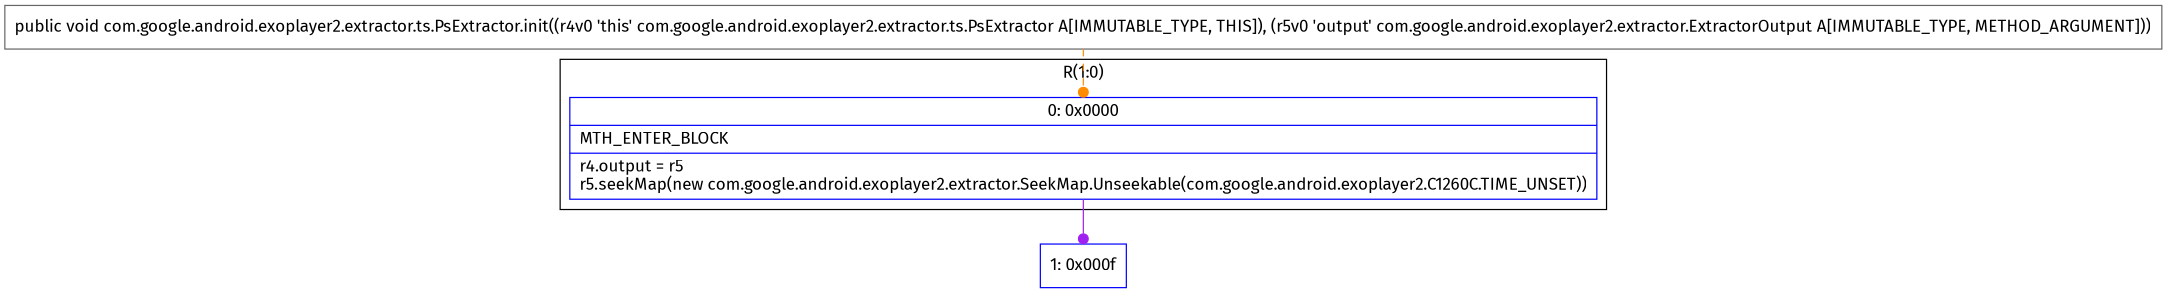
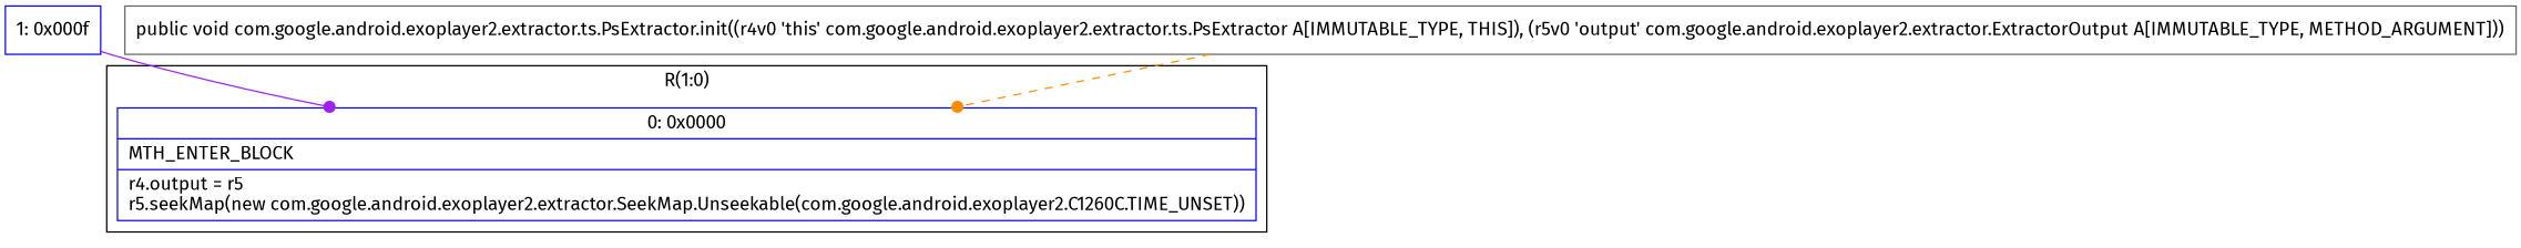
  digraph {
    fontname="Fira Sans"
    node [color=blue shape=record fontname="Fira Sans"]
    edge [arrowhead=dot fontname="Fira Sans"]
    n1 [label="{0\:\ 0x0000|MTH_ENTER_BLOCK\l|r4.output = r5\lr5.seekMap(new com.google.android.exoplayer2.extractor.SeekMap.Unseekable(com.google.android.exoplayer2.C1260C.TIME_UNSET))\l}"]
    n2 [label="{1\:\ 0x000f}"]
    n3 [label="{public void com.google.android.exoplayer2.extractor.ts.PsExtractor.init((r4v0 'this' com.google.android.exoplayer2.extractor.ts.PsExtractor A[IMMUTABLE_TYPE, THIS]), (r5v0 'output' com.google.android.exoplayer2.extractor.ExtractorOutput A[IMMUTABLE_TYPE, METHOD_ARGUMENT])) }" color=gray40]
    subgraph cluster_1 {
      label="R(1:0)"
      n1
    }
-   n1 -> n2 [color=purple style=solid]
+   n2 -> n1 [color=purple style=solid]
    n3 -> n1 [color=darkorange style=dashed]
  }
